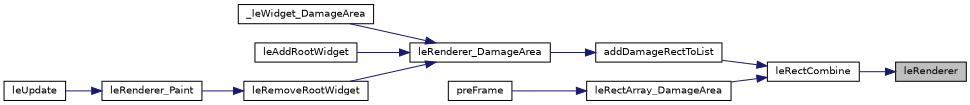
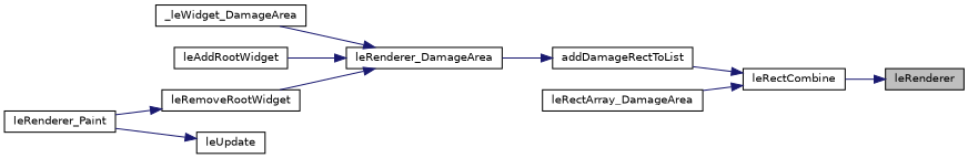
  digraph {
    rankdir=RL
    node [color=black fillcolor=white fontname=Helvetica fontsize=10 shape=record style=filled]
    edge [color=midnightblue dir=back fontname=Helvetica fontsize=10 labelfontname=Helvetica labelfontsize=10 style=solid]
    n1 [fillcolor=grey75 fontcolor=black height=0.2 label=leRenderer width=0.4]
    n2 [height=0.2 label=leRectCombine width=0.4]
    n3 [height=0.2 label=addDamageRectToList width=0.4]
    n4 [height=0.2 label=leRectArray_DamageArea width=0.4]
    n5 [height=0.2 label=leRenderer_DamageArea width=0.4]
-   n6 [height=0.2 label=preFrame width=0.4]
    n7 [height=0.2 label=_leWidget_DamageArea width=0.4]
    n8 [height=0.2 label=leAddRootWidget width=0.4]
    n9 [height=0.2 label=leRemoveRootWidget width=0.4]
    n10 [height=0.2 label=leRenderer_Paint width=0.4]
    n11 [height=0.2 label=leUpdate width=0.4]
    n1 -> n2
    n2 -> n3
    n2 -> n4
    n3 -> n5
-   n4 -> n6
    n5 -> n7
    n5 -> n8
    n5 -> n9
    n9 -> n10
-   n10 -> n11
+   n11 -> n10
  }
